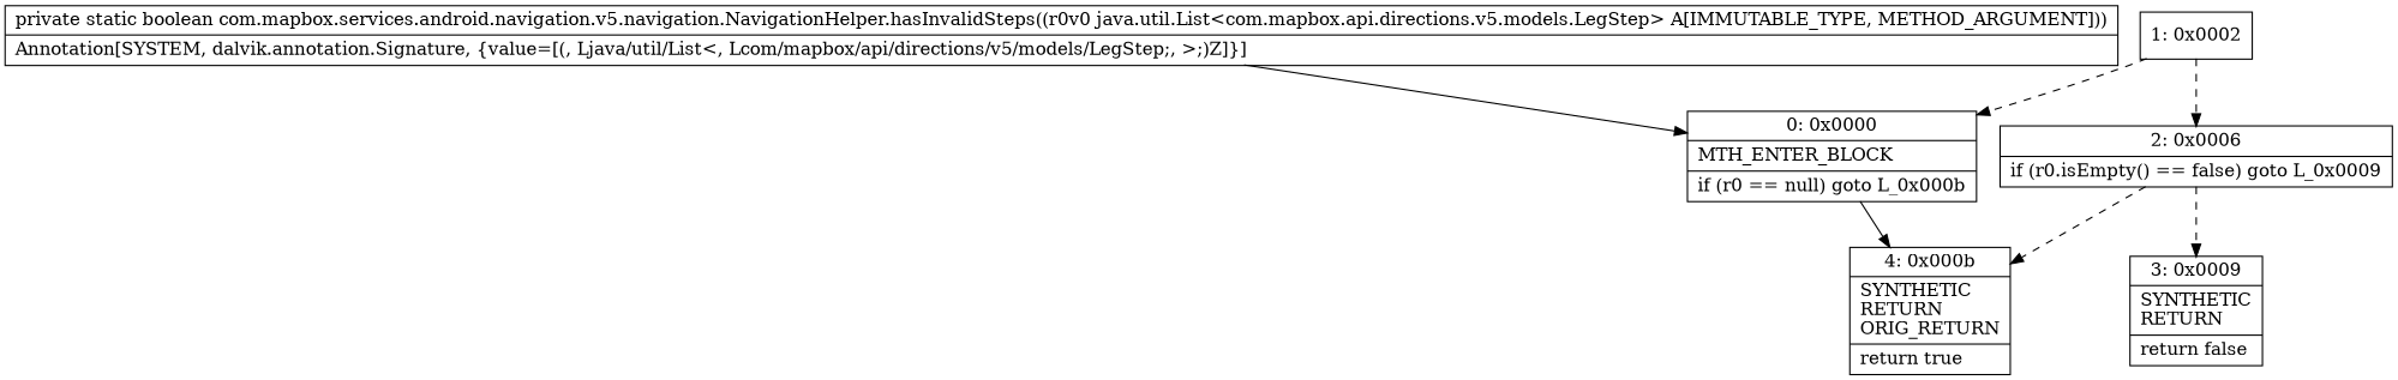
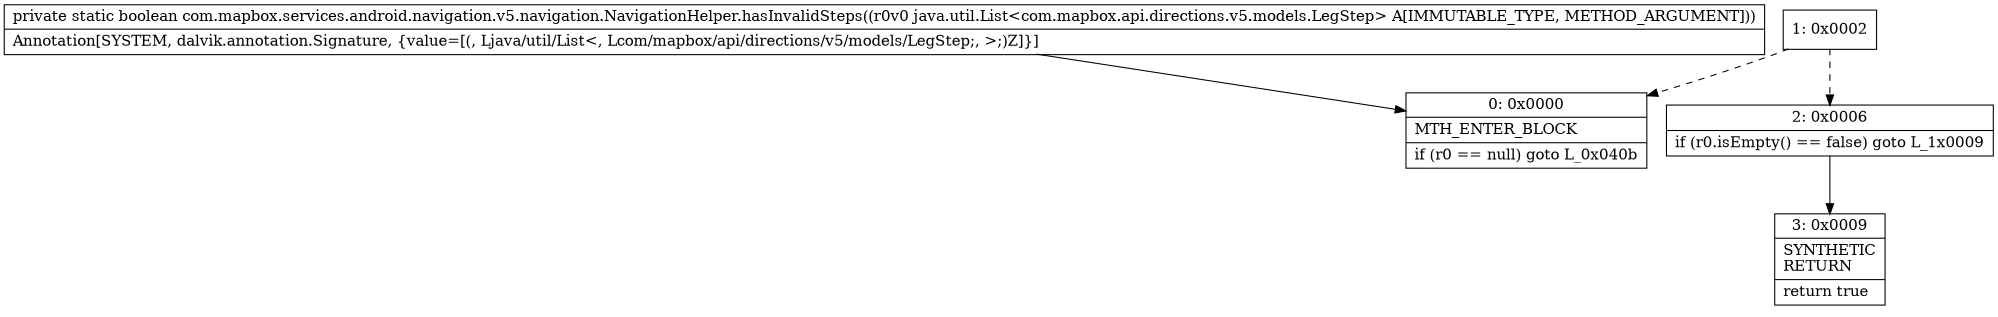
  digraph {
    node [shape=record]
-   n1 [label="{0\:\ 0x0000|MTH_ENTER_BLOCK\l|if (r0 == null) goto L_0x000b\l}"]
-   n2 [label="{4\:\ 0x000b|SYNTHETIC\lRETURN\lORIG_RETURN\l|return true\l}"]
+   n1 [label="{0\:\ 0x0000|MTH_ENTER_BLOCK\l|if (r0 == null) goto L_0x040b\l}"]
    n3 [label="{1\:\ 0x0002}"]
-   n4 [label="{2\:\ 0x0006|if (r0.isEmpty() == false) goto L_0x0009\l}"]
-   n5 [label="{3\:\ 0x0009|SYNTHETIC\lRETURN\l|return false\l}"]
+   n4 [label="{2\:\ 0x0006|if (r0.isEmpty() == false) goto L_1x0009\l}"]
+   n5 [label="{3\:\ 0x0009|SYNTHETIC\lRETURN\l|return true\l}"]
    n6 [label="{private static boolean com.mapbox.services.android.navigation.v5.navigation.NavigationHelper.hasInvalidSteps((r0v0 java.util.List\<com.mapbox.api.directions.v5.models.LegStep\> A[IMMUTABLE_TYPE, METHOD_ARGUMENT]))  | Annotation[SYSTEM, dalvik.annotation.Signature, \{value=[(, Ljava\/util\/List\<, Lcom\/mapbox\/api\/directions\/v5\/models\/LegStep;, \>;)Z]\}]\l}"]
-   n1 -> n2
    n3 -> n1 [style=dashed]
    n3 -> n4 [style=dashed]
-   n4 -> n2 [style=dashed]
-   n4 -> n5 [style=dashed]
+   n4 -> n5
    n6 -> n1
  }
